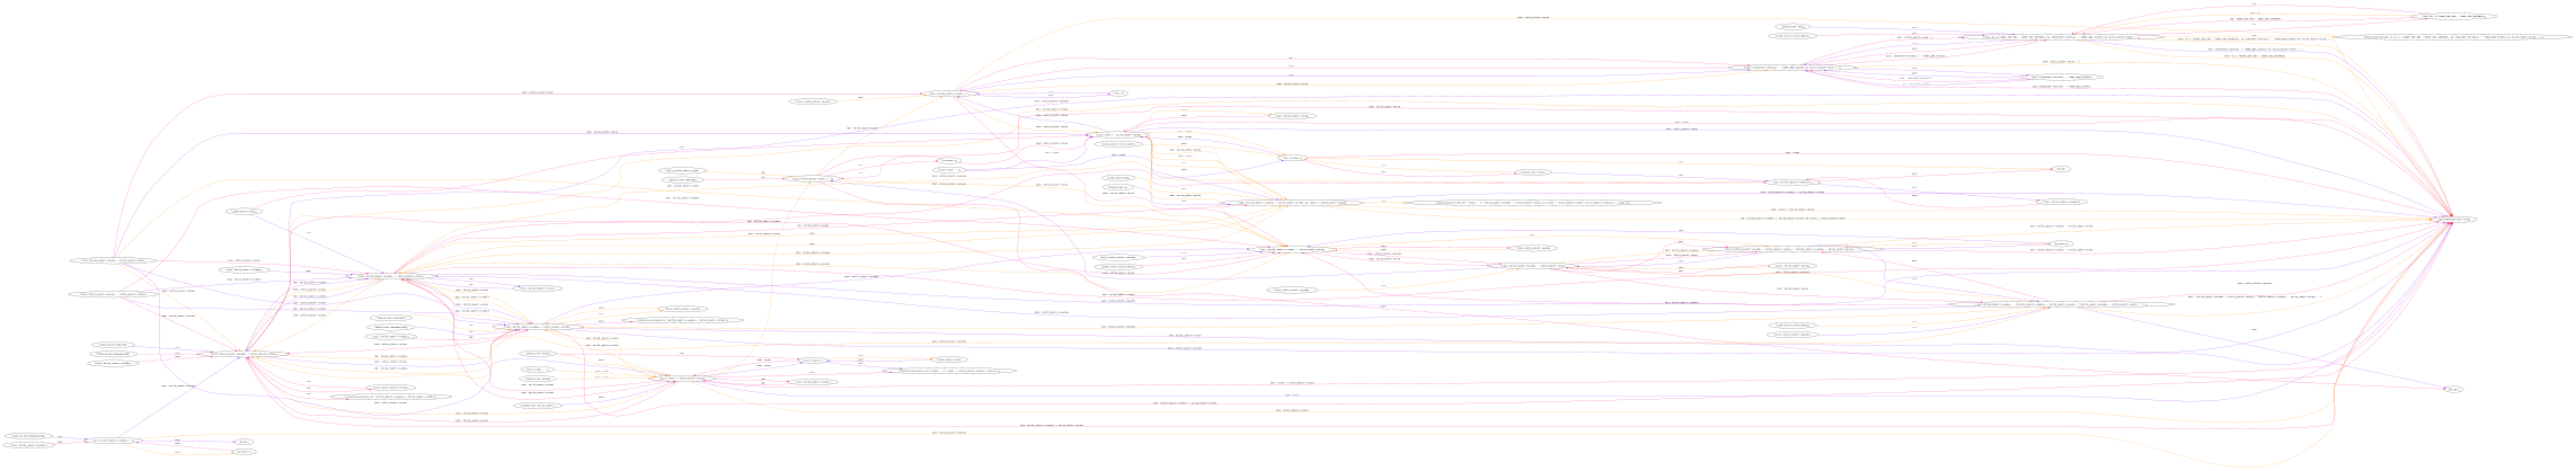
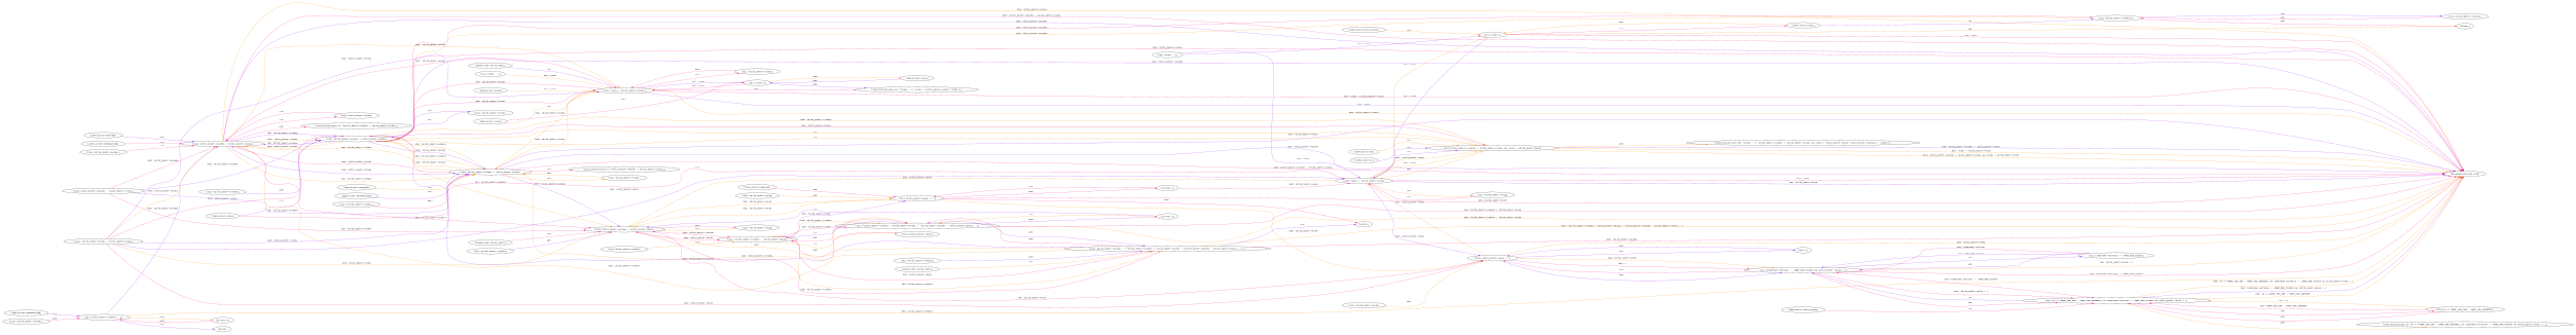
  digraph {
    fontname="Courier Prime"
    rankdir=LR
    node [fontname="Courier Prime"]
    edge [color=darkorange fontname="Courier Prime"]
    n1 [label="(Call,objid_query->offset = 0)"]
    n2 [label="(Call,objid_query->offset < objid_query->count)"]
    n3 [label="(Block,)"]
    n4 [label="(MethodReturn,pdu void)"]
    n5 [label="(Literal,0)"]
    n6 [label="(Call,objid_query->offset < objid_query->count)"]
    n7 [label="(Call,objid_query->offset < objid_query->count)"]
    n8 [label="(Call,count < objid_query->count)"]
    n9 [label="(Call,objid_query->offset > objid_query->step)"]
    n10 [label="(Call,objid_query->count)"]
    n11 [label="(ControlStructure,if (objid_query->offset < objid_query->count))"]
    n12 [label="(Call,objid_query->offset < objid_query->count && count < objid_query->step)"]
    n13 [label="(Call,objid_query->offset++)"]
    n14 [label="(Call,objid_query->count)"]
    n15 [label="(ControlStructure,if (objid_query->offset < objid_query->count))"]
    n16 [label="(Call,objid_query->count)"]
    n17 [label="(Call,count++)"]
    n18 [label="(ControlStructure,for (count = 0; count < objid_query->count; count++))"]
    n19 [label="(Call,objid_query->count)"]
    n20 [label="(Call,objid_query->offset - objid_query->step)"]
    n21 [label="(Call,(objid_query->offset > objid_query->step) ? (objid_query->offset - objid_query->step) : 0)"]
    n22 [label="(Call,objid_query->step /= 2)"]
    n23 [label="(Call,objid_query->step)"]
    n24 [label="(Call,count < objid_query->step)"]
    n25 [label="(ControlStructure,for (count = 0; objid_query->offset < objid_query->count && count < objid_query->step; objid_query->offset++, count++))"]
    n26 [label="(Block,)"]
    n27 [label="(Call,objid_query->offset)"]
    n28 [label="(Call,objid_query->step > 1)"]
    n29 [label="(Call,count++)"]
    n30 [label="(Call,objid_query->step)"]
    n31 [label="(Identifier,count)"]
    n32 [label="(Call,objid_query->offset = ((objid_query->offset > objid_query->step) ? (objid_query->offset - objid_query->step) : 0 ))"]
    n33 [label="(Call,objid_query->step)"]
    n34 [label="(Literal,0)"]
    n35 [label="(Block,)"]
    n36 [label="(Literal,2)"]
    n37 [label="(Call,response->errstat == SNMP_ERR_TOOBIG && objid_query->step > 1)"]
    n38 [label="(Call,1)"]
    n39 [label="(Identifier,count)"]
    n40 [label="(Call,st & (SNMP_CMD_GET | SNMP_CMD_GETNEXT) && response->errstat == SNMP_ERR_TOOBIG && objid_query->step > 1)"]
    n41 [label="(Call,response->errstat == SNMP_ERR_TOOBIG)"]
    n42 [label="(ControlStructure,if (st & (SNMP_CMD_GET | SNMP_CMD_GETNEXT) && response->errstat == SNMP_ERR_TOOBIG && objid_query->step > 1))"]
    n43 [label="(Call,st & (SNMP_CMD_GET | SNMP_CMD_GETNEXT))"]
    n44 [label="(Identifier,count)"]
    n45 [label="(Identifier,objid_query)"]
    n46 [label="(Identifier,response)"]
    n47 [label="(Identifier,keepwalking)"]
    n48 [label="(Identifier,objid_query)"]
    n49 [label="(Call,objid_query->step)"]
    n50 [label="(Call,objid_query->count > objid_query->step)"]
    n51 [label="(Identifier,response)"]
    n52 [label="(Call,count = 0)"]
    n53 [label="(Identifier,pdu)"]
    n54 [label="(Call,objid_query->offset)"]
-   n55 [label="(Identifier,vars)"]
    n56 [label="(Call,objid_query->offset)"]
    n57 [label="(Call,objid_query->step)"]
    n58 [label="(Identifier,response)"]
    n59 [label="(Call,count = 0)"]
    n60 [label="(Identifier,st)"]
    n61 [label="(Identifier,keepwalking)"]
    n62 [label="(Call,objid_query->offset)"]
    n63 [label="(Identifier,keepwalking)"]
    n64 [label="(Call,objid_query->offset)"]
    n65 [label="(Identifier,objid_query)"]
    n66 [label="(Identifier,objid_query)"]
    n67 [label="(Identifier,count)"]
    n68 [label="(Identifier,objid_query)"]
    n69 [label="(Call,objid_query->offset)"]
    n70 [label="(Call,objid_query->offset = objid_query->count)"]
    n71 [label="(Call,objid_query->offset)"]
    n72 [label="(Identifier,found)"]
    n73 [label="(Call,objid_query->offset)"]
    n1 -> n2 [color=purple label="DDG: objid_query->offset"]
    n1 -> n3 [color=purple label="AST: "]
    n1 -> n4 [label="DDG: objid_query->offset"]
    n1 -> n5 [label="CFG: "]
    n2 -> n4 [color=purple label="DDG: objid_query->offset"]
    n2 -> n4 [label="DDG: objid_query->count"]
    n2 -> n4 [color=deeppink label="DDG: objid_query->offset < objid_query->count"]
    n2 -> n6 [color=purple label="DDG: objid_query->offset"]
    n2 -> n6 [label="DDG: objid_query->count"]
    n2 -> n7 [label="DDG: objid_query->offset"]
    n2 -> n7 [color=purple label="DDG: objid_query->count"]
    n2 -> n8 [label="DDG: objid_query->count"]
    n2 -> n9 [color=deeppink label="DDG: objid_query->offset"]
    n2 -> n10 [color=deeppink label="CFG: "]
    n2 -> n11 [color=deeppink label="AST: "]
    n5 -> n1 [color=deeppink label="AST: "]
    n6 -> n2 [color=purple label="DDG: objid_query->offset"]
    n6 -> n2 [label="DDG: objid_query->count"]
    n6 -> n4 [color=deeppink label="DDG: objid_query->count"]
    n6 -> n4 [color=purple label="DDG: objid_query->offset"]
    n6 -> n7 [label="DDG: objid_query->offset"]
    n6 -> n7 [color=purple label="DDG: objid_query->count"]
    n6 -> n8 [color=deeppink label="DDG: objid_query->count"]
    n6 -> n9 [label="DDG: objid_query->offset"]
    n6 -> n12 [label="AST: "]
    n6 -> n12 [label="DDG: objid_query->offset"]
    n6 -> n12 [color=deeppink label="DDG: objid_query->count"]
    n6 -> n13 [color=deeppink label="DDG: objid_query->offset"]
    n6 -> n14 [color=purple label="CFG: "]
    n7 -> n2 [label="DDG: objid_query->offset"]
    n7 -> n2 [color=deeppink label="DDG: objid_query->count"]
    n7 -> n4 [color=purple label="DDG: objid_query->count"]
    n7 -> n4 [color=purple label="DDG: objid_query->offset"]
    n7 -> n4 [color=deeppink label="DDG: objid_query->offset < objid_query->count"]
    n7 -> n6 [label="DDG: objid_query->offset"]
    n7 -> n6 [label="DDG: objid_query->count"]
    n7 -> n8 [label="DDG: objid_query->count"]
    n7 -> n9 [color=purple label="DDG: objid_query->offset"]
    n7 -> n15 [color=deeppink label="AST: "]
    n7 -> n16 [label="CFG: "]
    n8 -> n2 [color=deeppink label="DDG: objid_query->count"]
    n8 -> n4 [color=deeppink label="DDG: count < objid_query->count"]
    n8 -> n4 [color=purple label="DDG: count"]
    n8 -> n4 [label="DDG: objid_query->count"]
    n8 -> n6 [color=deeppink label="DDG: objid_query->count"]
    n8 -> n7 [label="DDG: objid_query->count"]
    n8 -> n17 [color=purple label="DDG: count"]
    n8 -> n18 [color=deeppink label="AST: "]
    n8 -> n19 [color=deeppink label="CFG: "]
    n9 -> n20 [color=deeppink label="DDG: objid_query->offset"]
    n9 -> n20 [color=deeppink label="DDG: objid_query->step"]
    n9 -> n21 [label="AST: "]
-   n8 -> n22 [label="DDG: objid_query->step"]
+   n9 -> n22 [label="DDG: objid_query->step"]
    n9 -> n23 [color=deeppink label="CFG: "]
    n10 -> n2 [color=deeppink label="AST: "]
    n12 -> n4 [color=purple label="DDG: objid_query->offset < objid_query->count"]
    n12 -> n4 [label="DDG: count < objid_query->step"]
    n12 -> n4 [label="DDG: objid_query->offset < objid_query->count && count < objid_query->step"]
    n12 -> n6 [label="CFG: "]
    n12 -> n24 [label="CFG: "]
    n12 -> n25 [label="AST: "]
    n13 -> n6 [label="DDG: objid_query->offset"]
    n13 -> n26 [color=deeppink label="AST: "]
    n13 -> n27 [color=purple label="CFG: "]
    n14 -> n6 [color=purple label="AST: "]
    n16 -> n7 [label="AST: "]
    n17 -> n8 [color=deeppink label="DDG: count"]
    n17 -> n18 [color=purple label="AST: "]
    n17 -> n31 [label="CFG: "]
    n19 -> n8 [color=deeppink label="AST: "]
    n20 -> n21 [color=deeppink label="AST: "]
    n20 -> n21 [label="DDG: objid_query->offset"]
    n20 -> n21 [color=deeppink label="DDG: objid_query->step"]
    n20 -> n22 [color=purple label="DDG: objid_query->step"]
    n20 -> n32 [label="DDG: objid_query->offset"]
    n20 -> n32 [color=deeppink label="DDG: objid_query->step"]
    n20 -> n33 [label="CFG: "]
    n21 -> n4 [label="DDG: objid_query->offset - objid_query->step"]
    n21 -> n4 [color=deeppink label="DDG: objid_query->offset > objid_query->step"]
    n21 -> n20 [color=purple label="CFG: "]
    n21 -> n32 [color=purple label="AST: "]
    n21 -> n34 [color=purple label="CFG: "]
    n22 -> n4 [color=deeppink label="DDG: objid_query->step"]
    n22 -> n9 [label="DDG: objid_query->step"]
    n22 -> n28 [label="DDG: objid_query->step"]
    n22 -> n35 [color=deeppink label="AST: "]
    n22 -> n36 [color=deeppink label="CFG: "]
    n23 -> n9 [label="AST: "]
    n24 -> n4 [color=deeppink label="DDG: count"]
    n24 -> n4 [color=purple label="DDG: objid_query->step"]
    n24 -> n9 [label="DDG: objid_query->step"]
    n24 -> n12 [color=purple label="AST: "]
    n24 -> n12 [label="DDG: count"]
    n24 -> n12 [label="DDG: objid_query->step"]
    n24 -> n28 [color=purple label="DDG: objid_query->step"]
    n24 -> n29 [label="DDG: count"]
    n24 -> n30 [label="CFG: "]
    n27 -> n13 [color=deeppink label="AST: "]
    n28 -> n4 [label="DDG: objid_query->step"]
    n28 -> n9 [color=deeppink label="DDG: objid_query->step"]
    n28 -> n24 [label="DDG: objid_query->step"]
    n28 -> n37 [color=purple label="AST: "]
    n28 -> n37 [label="DDG: objid_query->step"]
    n28 -> n37 [color=deeppink label="DDG: 1"]
    n28 -> n38 [color=purple label="CFG: "]
    n29 -> n4 [color=deeppink label="DDG: count"]
    n29 -> n24 [color=purple label="DDG: count"]
    n29 -> n26 [label="AST: "]
    n29 -> n39 [color=deeppink label="CFG: "]
    n30 -> n24 [color=deeppink label="AST: "]
    n31 -> n17 [color=purple label="AST: "]
    n32 -> n2 [label="DDG: objid_query->offset"]
    n32 -> n4 [label="DDG: (objid_query->offset > objid_query->step) ? (objid_query->offset - objid_query->step) : 0"]
    n32 -> n4 [color=deeppink label="DDG: objid_query->offset"]
    n32 -> n6 [color=purple label="DDG: objid_query->offset"]
    n32 -> n7 [label="DDG: objid_query->offset"]
    n32 -> n9 [color=deeppink label="DDG: objid_query->offset"]
    n32 -> n21 [color=deeppink label="CFG: "]
    n32 -> n35 [color=purple label="AST: "]
    n33 -> n20 [color=deeppink label="AST: "]
    n34 -> n9 [color=purple label="CFG: "]
    n34 -> n21 [label="AST: "]
    n36 -> n22 [color=deeppink label="AST: "]
    n36 -> n24 [color=deeppink label="DDG: objid_query->step"]
    n37 -> n4 [label="DDG: objid_query->step > 1"]
    n37 -> n4 [color=deeppink label="DDG: response->errstat == SNMP_ERR_TOOBIG"]
    n37 -> n28 [color=deeppink label="CFG: "]
    n37 -> n40 [color=deeppink label="AST: "]
    n37 -> n40 [color=deeppink label="DDG: response->errstat == SNMP_ERR_TOOBIG"]
    n37 -> n40 [color=deeppink label="DDG: objid_query->step > 1"]
    n37 -> n41 [color=purple label="CFG: "]
    n38 -> n28 [color=purple label="AST: "]
    n39 -> n13 [color=purple label="CFG: "]
    n39 -> n29 [label="AST: "]
    n40 -> n4 [label="DDG: st & (SNMP_CMD_GET | SNMP_CMD_GETNEXT) && response->errstat == SNMP_ERR_TOOBIG && objid_query->step > 1"]
    n40 -> n4 [color=purple label="DDG: response->errstat == SNMP_ERR_TOOBIG && objid_query->step > 1"]
    n40 -> n4 [label="DDG: st & (SNMP_CMD_GET | SNMP_CMD_GETNEXT)"]
    n40 -> n37 [color=purple label="CFG: "]
    n40 -> n42 [label="AST: "]
    n40 -> n43 [color=deeppink label="CFG: "]
    n41 -> n37 [color=purple label="AST: "]
    n41 -> n37 [color=deeppink label="DDG: response->errstat"]
    n41 -> n37 [color=purple label="DDG: SNMP_ERR_TOOBIG"]
    n43 -> n40 [color=deeppink label="AST: "]
    n43 -> n40 [label="DDG: st"]
    n43 -> n40 [color=deeppink label="DDG: SNMP_CMD_GET | SNMP_CMD_GETNEXT"]
    n44 -> n8 [label="AST: "]
    n44 -> n17 [color=deeppink label="CFG: "]
    n45 -> n29 [label="CFG: "]
    n46 -> n2 [color=purple label="CFG: "]
    n47 -> n2 [color=deeppink label="CFG: "]
    n48 -> n8 [color=purple label="CFG: "]
    n49 -> n28 [label="AST: "]
    n50 -> n2 [label="DDG: objid_query->count"]
    n50 -> n6 [color=deeppink label="DDG: objid_query->count"]
    n50 -> n7 [color=purple label="DDG: objid_query->count"]
    n50 -> n8 [color=purple label="DDG: objid_query->count"]
    n50 -> n9 [label="DDG: objid_query->step"]
    n50 -> n24 [color=purple label="DDG: objid_query->step"]
    n50 -> n28 [color=deeppink label="DDG: objid_query->step"]
    n51 -> n22 [color=deeppink label="CFG: "]
    n52 -> n24 [color=purple label="DDG: count"]
    n52 -> n29 [color=purple label="DDG: count"]
    n53 -> n12 [label="CFG: "]
    n54 -> n6 [color=purple label="AST: "]
-   n55 -> n40 [color=purple label="CFG: "]
    n56 -> n2 [color=deeppink label="AST: "]
    n57 -> n22 [label="AST: "]
    n58 -> n7 [label="CFG: "]
    n59 -> n8 [label="DDG: count"]
    n60 -> n12 [color=purple label="CFG: "]
    n61 -> n7 [color=purple label="CFG: "]
    n62 -> n32 [color=purple label="AST: "]
    n63 -> n1 [color=purple label="CFG: "]
    n64 -> n20 [label="AST: "]
    n65 -> n32 [label="CFG: "]
    n66 -> n9 [color=deeppink label="CFG: "]
    n67 -> n6 [color=purple label="CFG: "]
    n67 -> n24 [color=deeppink label="AST: "]
    n68 -> n40 [color=deeppink label="CFG: "]
    n69 -> n7 [color=deeppink label="AST: "]
    n70 -> n2 [color=deeppink label="DDG: objid_query->offset"]
    n70 -> n6 [color=purple label="DDG: objid_query->offset"]
    n70 -> n7 [color=purple label="DDG: objid_query->offset"]
    n70 -> n9 [color=deeppink label="DDG: objid_query->offset"]
    n71 -> n1 [color=deeppink label="AST: "]
    n72 -> n8 [label="DDG: count"]
    n73 -> n9 [color=purple label="AST: "]
  }
